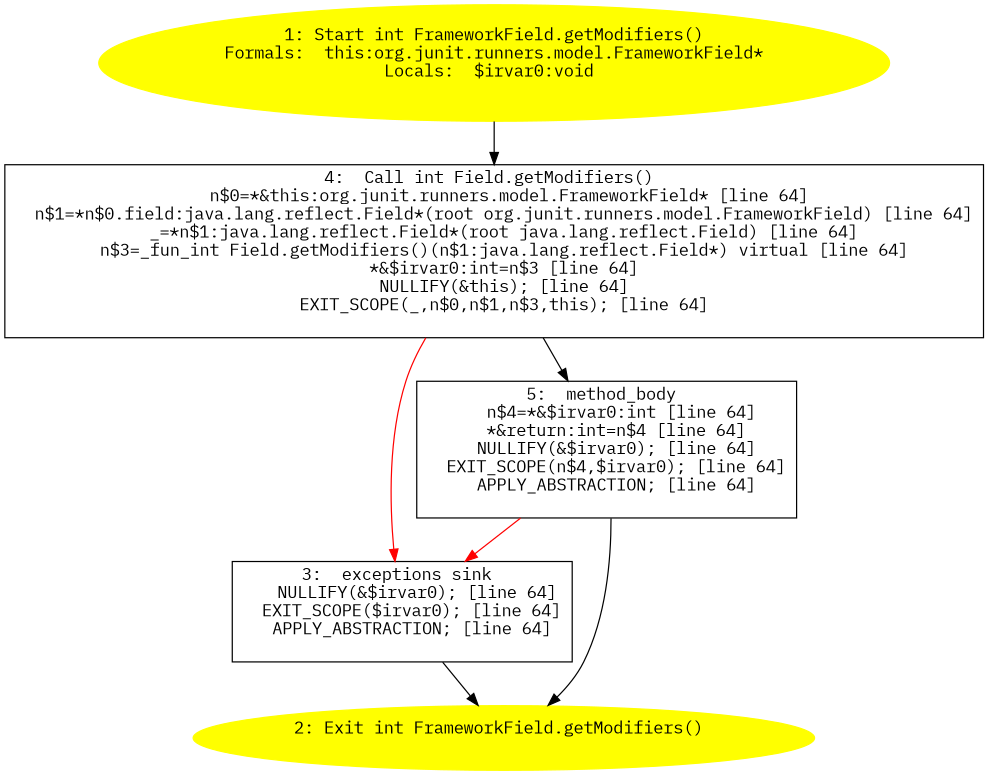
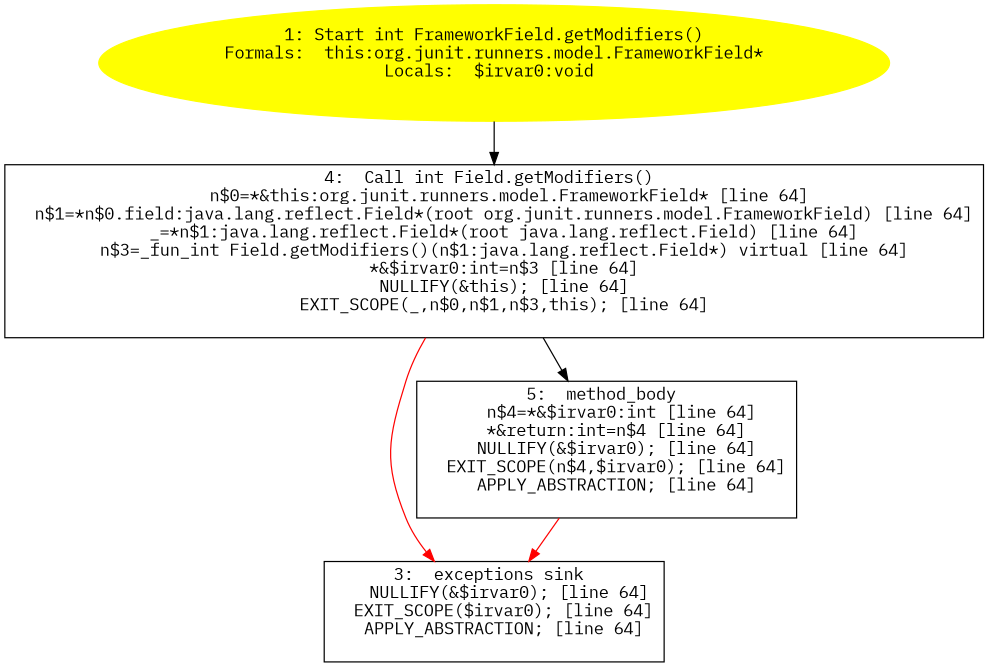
  digraph {
    fontname="IBM Plex Mono"
    node [fontname="IBM Plex Mono" shape=box]
    edge [fontname="IBM Plex Mono"]
    n1 [color=yellow label="1: Start int FrameworkField.getModifiers()\nFormals:  this:org.junit.runners.model.FrameworkField*\nLocals:  $irvar0:void \n  " style=filled shape=""]
    n2 [label="4:  Call int Field.getModifiers() \n   n$0=*&this:org.junit.runners.model.FrameworkField* [line 64]\n  n$1=*n$0.field:java.lang.reflect.Field*(root org.junit.runners.model.FrameworkField) [line 64]\n  _=*n$1:java.lang.reflect.Field*(root java.lang.reflect.Field) [line 64]\n  n$3=_fun_int Field.getModifiers()(n$1:java.lang.reflect.Field*) virtual [line 64]\n  *&$irvar0:int=n$3 [line 64]\n  NULLIFY(&this); [line 64]\n  EXIT_SCOPE(_,n$0,n$1,n$3,this); [line 64]\n "]
    n3 [label="3:  exceptions sink \n   NULLIFY(&$irvar0); [line 64]\n  EXIT_SCOPE($irvar0); [line 64]\n  APPLY_ABSTRACTION; [line 64]\n "]
    n4 [label="5:  method_body \n   n$4=*&$irvar0:int [line 64]\n  *&return:int=n$4 [line 64]\n  NULLIFY(&$irvar0); [line 64]\n  EXIT_SCOPE(n$4,$irvar0); [line 64]\n  APPLY_ABSTRACTION; [line 64]\n "]
-   n5 [color=yellow label="2: Exit int FrameworkField.getModifiers() \n  " style=filled shape=""]
    n1 -> n2
    n2 -> n3 [color=red]
    n2 -> n4
-   n3 -> n5
    n4 -> n3 [color=red]
-   n4 -> n5
  }
